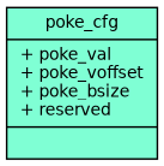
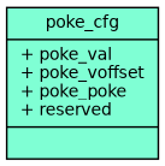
  digraph {
-   n1 [color=black fillcolor=aquamarine fontcolor=black fontname=Helvetica fontsize=10 height=0.2 label="{poke_cfg\n|+ poke_val\l+ poke_voffset\l+ poke_bsize\l+ reserved\l|}" shape=record style=filled width=0.4]
+   n1 [color=black fillcolor=aquamarine fontcolor=black fontname=Helvetica fontsize=10 height=0.2 label="{poke_cfg\n|+ poke_val\l+ poke_voffset\l+ poke_poke\l+ reserved\l|}" shape=record style=filled width=0.4]
  }
